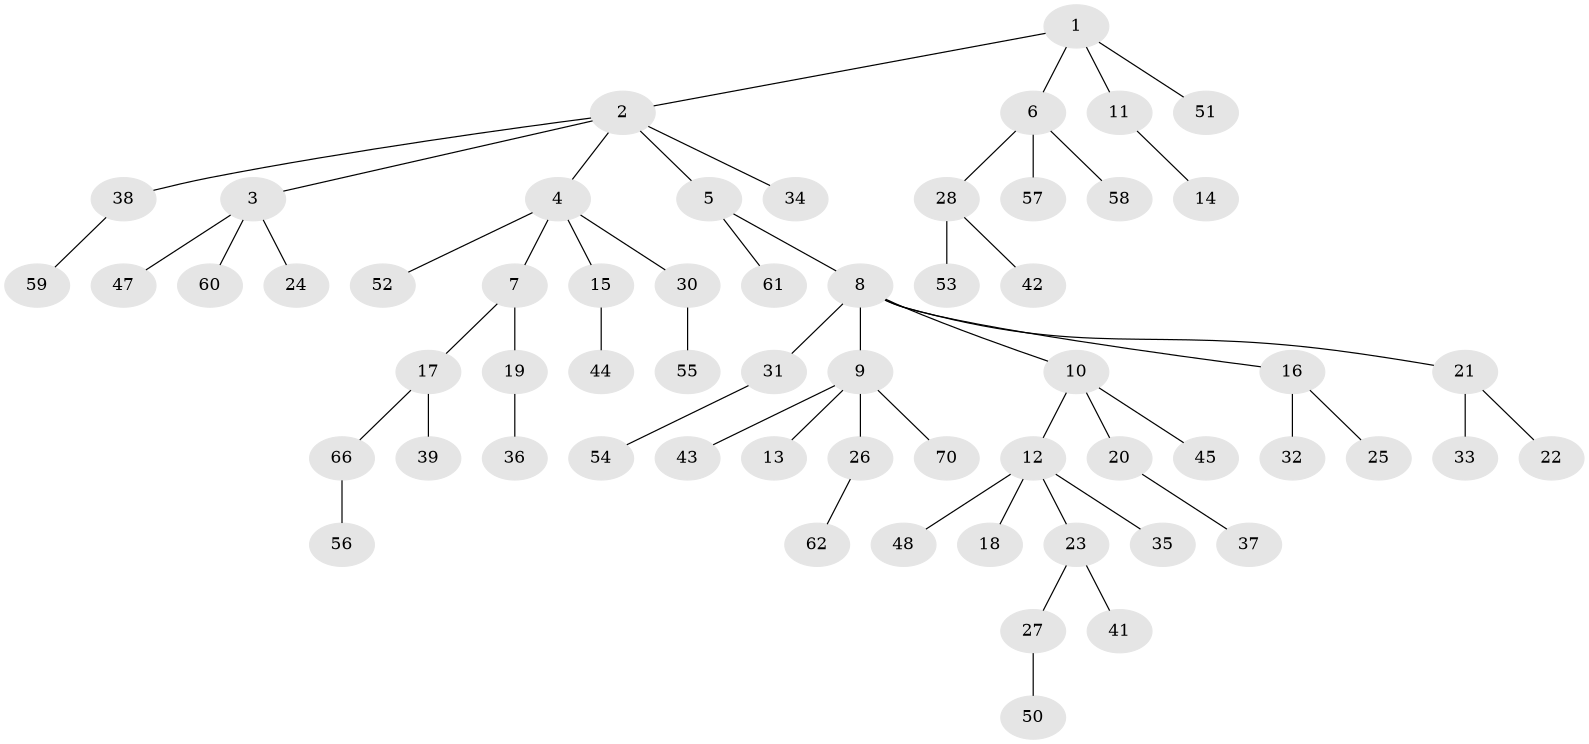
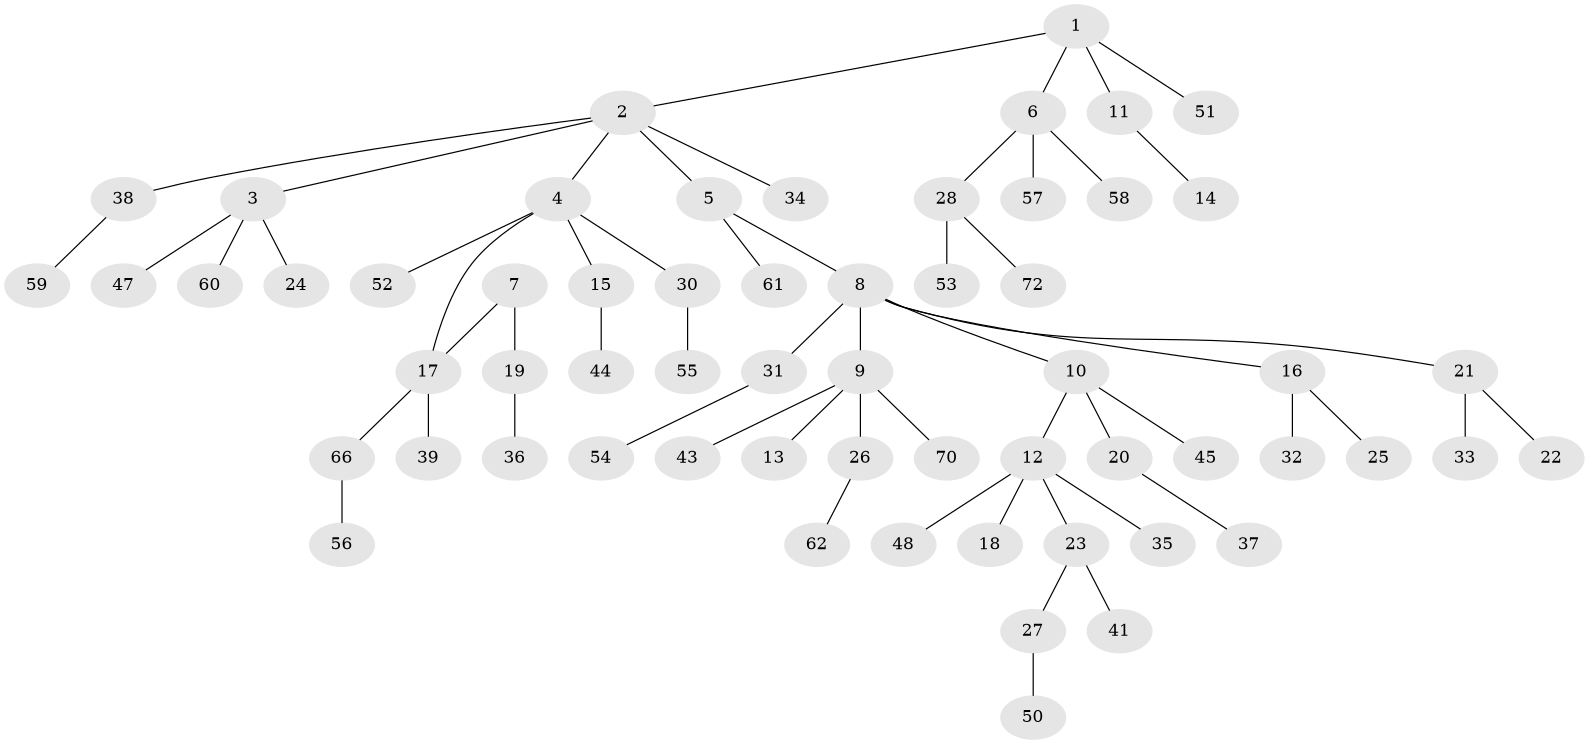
  graph {
    node [color=gray90 style=filled]
    1
    2
    6
    11
    51
    3
    4
    5
    34
    38
    28
    57
    58
    14
    24
    47
    60
    7
    15
    30
    52
    8
    61
    59
    17
    19
    44
    55
    9
    10
    16
    21
    31
-   42
+   42 [label=72]
    53
    39
    n37 [label=66]
    36
    13
    26
    n41 [label=70]
    43
    12
    20
    45
    25
    32
    22
    33
    54
    62
    18
    23
    35
    48
    37
    27
    41
    56
    50
    1 -- 2
    1 -- 6
    1 -- 11
    1 -- 51
    2 -- 3
    2 -- 4
    2 -- 5
    2 -- 34
    2 -- 38
    6 -- 28
    6 -- 57
    6 -- 58
    11 -- 14
    3 -- 24
    3 -- 47
    3 -- 60
-   4 -- 7
+   4 -- 17
    4 -- 15
    4 -- 30
    4 -- 52
    5 -- 8
    5 -- 61
    38 -- 59
    28 -- 42
    28 -- 53
    7 -- 17
    7 -- 19
    15 -- 44
    30 -- 55
    8 -- 9
    8 -- 10
    8 -- 16
    8 -- 21
    8 -- 31
    17 -- 39
    17 -- n37
    19 -- 36
    9 -- 13
    9 -- 26
    9 -- n41
    9 -- 43
    10 -- 12
    10 -- 20
    10 -- 45
    16 -- 25
    16 -- 32
    21 -- 22
    21 -- 33
    31 -- 54
    n37 -- 56
    26 -- 62
    12 -- 18
    12 -- 23
    12 -- 35
    12 -- 48
    20 -- 37
    23 -- 27
    23 -- 41
    27 -- 50
  }
